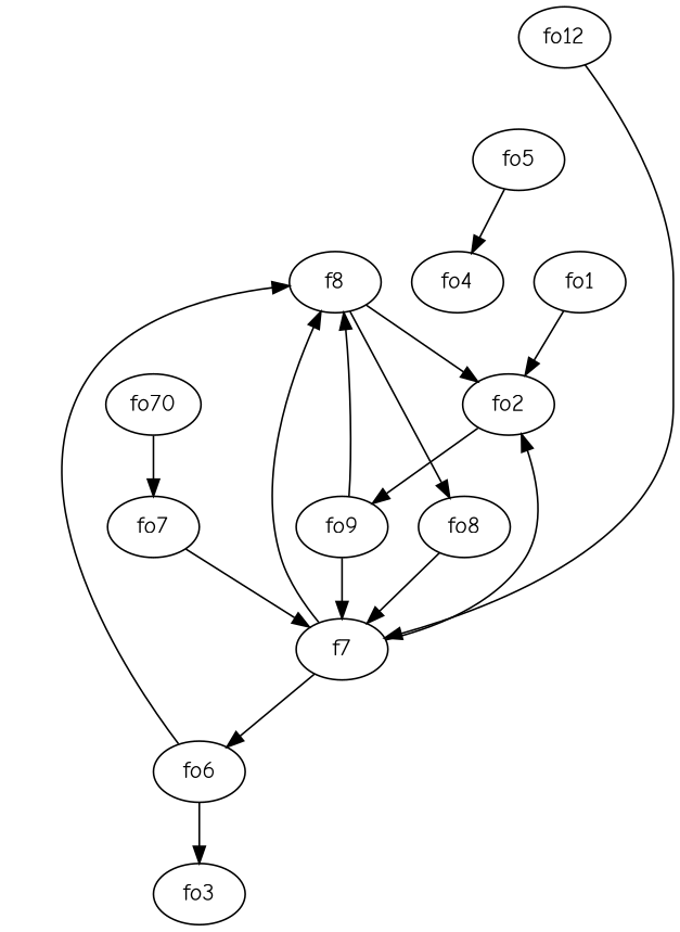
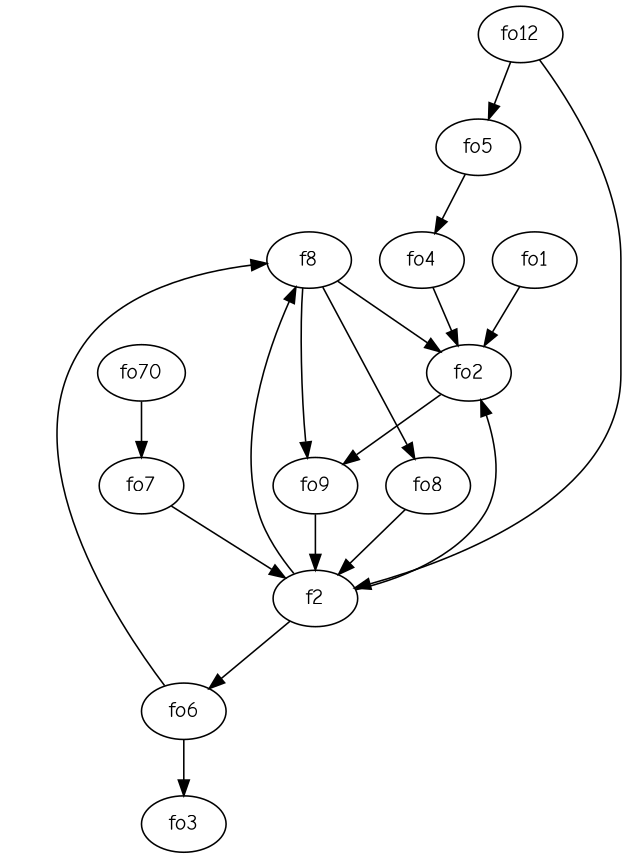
  strict digraph {
    fontname="Comic Neue"
    node [fontname="Comic Neue"]
    edge [fontname="Comic Neue" weight=2]
    n1 [label=f8]
    fo2
    fo8
    fo9
-   f2 [label=f7]
+   f2
    fo6
    fo5
    fo4
    fo3
    fo1
    fo7
    n12 [label=fo70]
    n13 [label=fo12]
    n1 -> fo2
    n1 -> fo8
-   fo9 -> n1
+   n1 -> fo9
    fo2 -> fo9
    fo8 -> f2
    fo9 -> f2
    f2 -> n1
    f2 -> fo2
    f2 -> fo6
    fo6 -> n1
    fo6 -> fo3
    fo5 -> fo4
+   fo4 -> fo2
    fo1 -> fo2
    fo7 -> f2
    n12 -> fo7
    n13 -> f2
+   n13 -> fo5
  }
